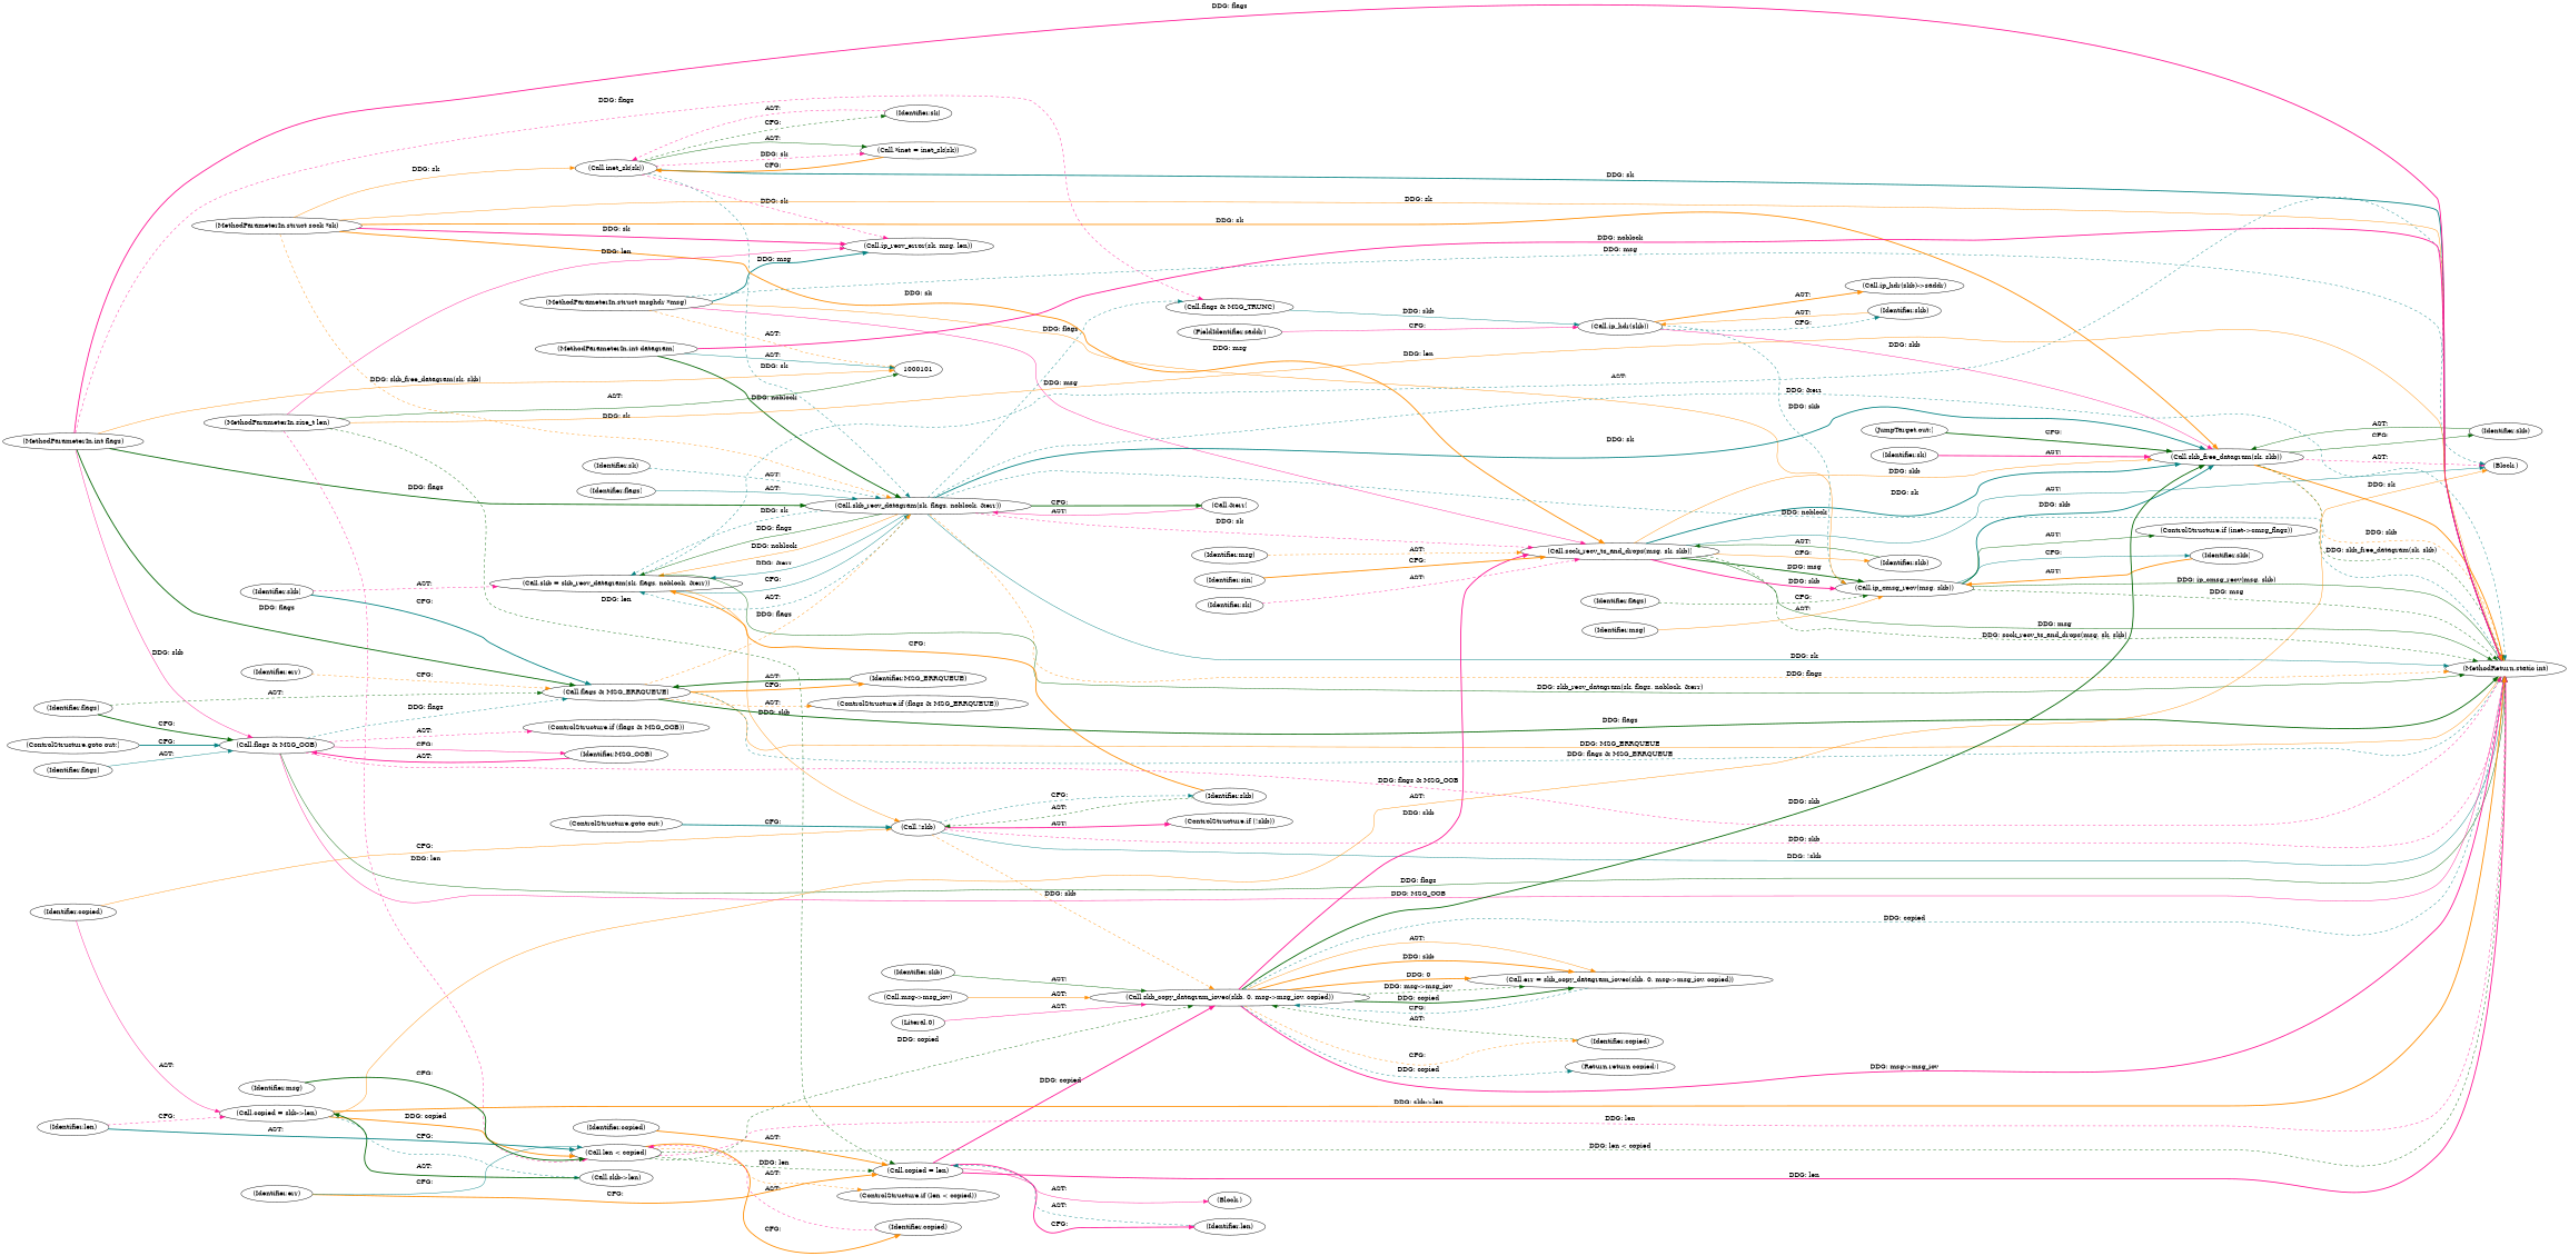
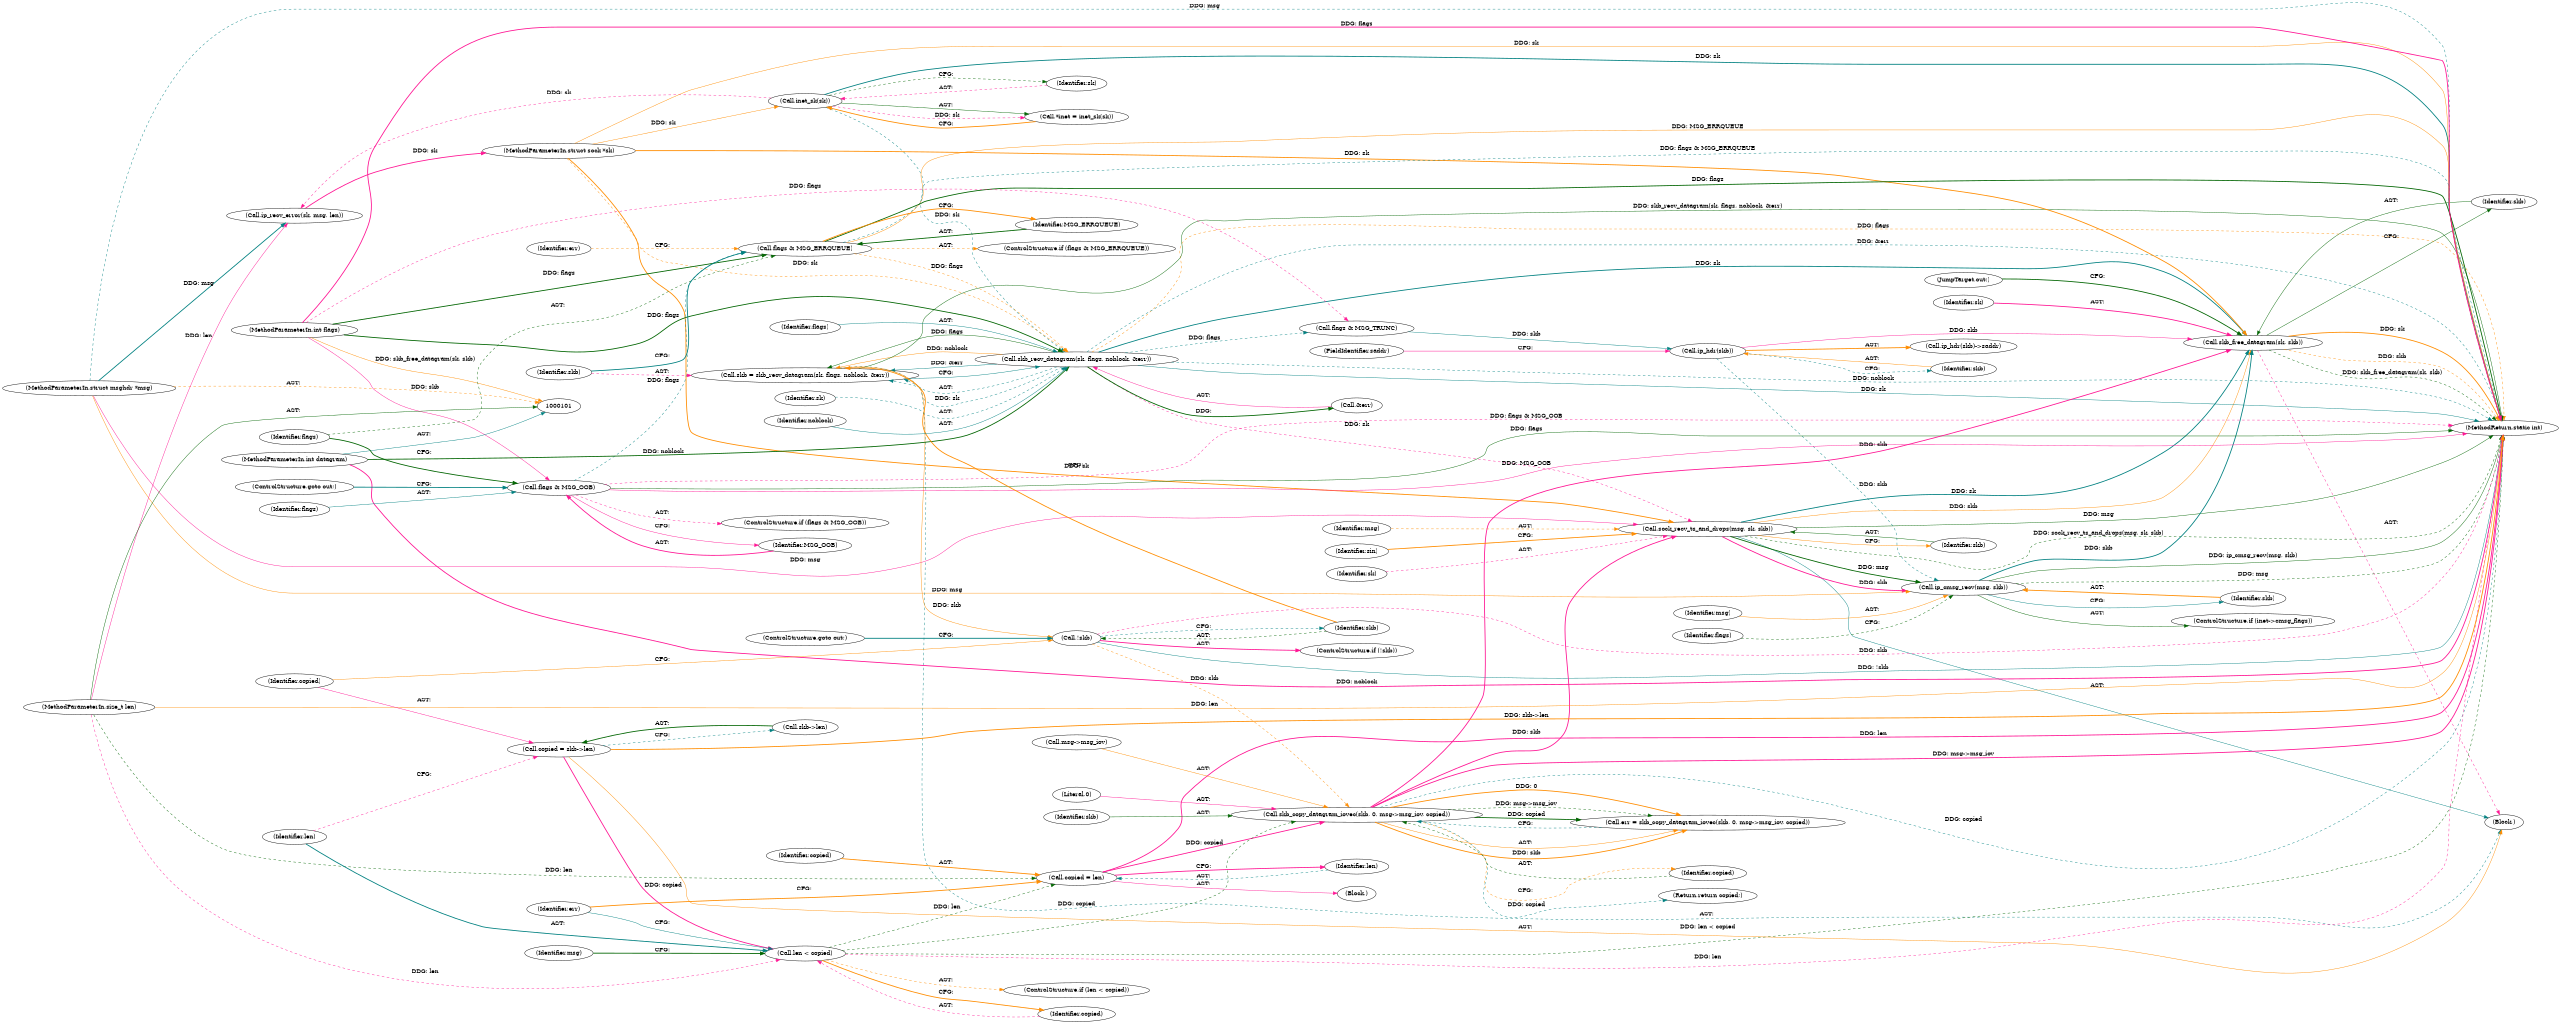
  digraph {
    rankdir=LR
    edge [color=darkorange style=dashed]
    n1 [label="(Call,skb_free_datagram(sk, skb))"]
    n2 [label="(Identifier,skb)"]
    n3 [label="(MethodReturn,static int)"]
    n4 [label="(Block,)"]
    n5 [label="(Call,sock_recv_ts_and_drops(msg, sk, skb))"]
    n6 [label="(Call,ip_cmsg_recv(msg, skb))"]
    n7 [label="(Identifier,skb)"]
    n8 [label="(Call,ip_hdr(skb))"]
    n9 [label="(Call,ip_hdr(skb)->saddr)"]
    n10 [label="(Identifier,skb)"]
    n11 [label="(Identifier,skb)"]
    n12 [label="(ControlStructure,if (inet->cmsg_flags))"]
    n13 [label="(MethodParameterIn,struct msghdr *msg)"]
    n14 [label="(Call,ip_recv_error(sk, msg, len))"]
    1000101
    n16 [label="(Call,skb_recv_datagram(sk, flags, noblock, &err))"]
    n17 [label="(Call,skb = skb_recv_datagram(sk, flags, noblock, &err))"]
    n18 [label="(Call,flags & MSG_TRUNC)"]
    n19 [label="(Call,&err)"]
    n20 [label="(Call,!skb)"]
    n21 [label="(Call,inet_sk(sk))"]
    n22 [label="(Identifier,sk)"]
    n23 [label="(Call,*inet = inet_sk(sk))"]
    n24 [label="(MethodParameterIn,struct sock *sk)"]
    n25 [label="(Call,flags & MSG_ERRQUEUE)"]
    n26 [label="(ControlStructure,if (flags & MSG_ERRQUEUE))"]
    n27 [label="(Identifier,MSG_ERRQUEUE)"]
    n28 [label="(Call,flags & MSG_OOB)"]
    n29 [label="(ControlStructure,if (flags & MSG_OOB))"]
    n30 [label="(Identifier,MSG_OOB)"]
    n31 [label="(MethodParameterIn,int flags)"]
    n32 [label="(MethodParameterIn,int datagram)"]
    n33 [label="(Call,skb_copy_datagram_iovec(skb, 0, msg->msg_iov, copied))"]
    n34 [label="(Return,return copied;)"]
    n35 [label="(Call,err = skb_copy_datagram_iovec(skb, 0, msg->msg_iov, copied))"]
    n36 [label="(Identifier,copied)"]
    n37 [label="(Identifier,skb)"]
    n38 [label="(ControlStructure,if (!skb))"]
    n39 [label="(Call,copied = len)"]
    n40 [label="(Identifier,len)"]
    n41 [label="(Block,)"]
    n42 [label="(Call,len < copied)"]
    n43 [label="(Identifier,copied)"]
    n44 [label="(ControlStructure,if (len < copied))"]
    n45 [label="(MethodParameterIn,size_t len)"]
    n46 [label="(Call,copied = skb->len)"]
    n47 [label="(Call,skb->len)"]
    n48 [label="(Identifier,sin)"]
    n49 [label="(Identifier,flags)"]
    n50 [label="(Identifier,skb)"]
    n51 [label="(Identifier,len)"]
    n52 [label="(Identifier,msg)"]
    n53 [label="(Identifier,sk)"]
    n54 [label="(Identifier,err)"]
    n55 [label="(Identifier,copied)"]
    n56 [label="(FieldIdentifier,saddr)"]
    n57 [label="(Identifier,flags)"]
    n58 [label="(Identifier,skb)"]
    n59 [label="(Identifier,msg)"]
    n60 [label="(Identifier,err)"]
    n61 [label="(Identifier,flags)"]
    n62 [label="(Identifier,sk)"]
    n63 [label="(Identifier,copied)"]
    n64 [label="(ControlStructure,goto out;)"]
    n65 [label="(Identifier,sk)"]
    n66 [label="(Identifier,msg)"]
    n67 [label="(Call,msg->msg_iov)"]
+   n68 [label="(Identifier,noblock)"]
    n69 [label="(Identifier,flags)"]
    n70 [label="(ControlStructure,goto out;)"]
    n71 [label="(Literal,0)"]
    n72 [label="(JumpTarget,out:)"]
    n1 -> n2 [color=darkgreen label="CFG: " style=solid]
    n1 -> n3 [label="DDG: sk" style=bold]
    n1 -> n3 [label="DDG: skb"]
    n1 -> n3 [color=darkgreen label="DDG: skb_free_datagram(sk, skb)"]
    n1 -> n4 [color=deeppink label="AST: "]
    n2 -> n1 [color=darkgreen label="AST: " style=solid]
    n5 -> n1 [color=teal label="DDG: sk" style=bold]
    n5 -> n1 [label="DDG: skb" style=solid]
    n5 -> n3 [color=darkgreen label="DDG: msg" style=solid]
    n5 -> n3 [color=darkgreen label="DDG: sock_recv_ts_and_drops(msg, sk, skb)"]
    n5 -> n4 [color=teal label="AST: " style=solid]
    n5 -> n6 [color=darkgreen label="DDG: msg" style=bold]
    n5 -> n6 [color=deeppink label="DDG: skb" style=bold]
    n5 -> n7 [label="CFG: " style=solid]
    n6 -> n1 [color=teal label="DDG: skb" style=bold]
    n6 -> n3 [color=darkgreen label="DDG: ip_cmsg_recv(msg, skb)" style=solid]
    n6 -> n3 [color=darkgreen label="DDG: msg"]
    n6 -> n11 [color=teal label="CFG: " style=solid]
    n6 -> n12 [color=darkgreen label="AST: " style=solid]
    n7 -> n5 [color=darkgreen label="AST: " style=solid]
    n8 -> n1 [color=deeppink label="DDG: skb" style=solid]
    n8 -> n6 [color=teal label="DDG: skb"]
    n8 -> n9 [label="AST: " style=bold]
    n8 -> n10 [color=teal label="CFG: "]
    n10 -> n8 [label="AST: " style=solid]
    n11 -> n6 [label="AST: " style=bold]
    n13 -> n3 [color=teal label="DDG: msg"]
    n13 -> n5 [color=deeppink label="DDG: msg" style=solid]
    n13 -> n6 [label="DDG: msg" style=solid]
    n13 -> n14 [color=teal label="DDG: msg" style=bold]
    n13 -> 1000101 [label="AST: "]
    n16 -> n1 [color=teal label="DDG: sk" style=bold]
    n16 -> n3 [label="DDG: flags"]
    n16 -> n3 [color=teal label="DDG: &err"]
    n16 -> n3 [color=teal label="DDG: noblock"]
    n16 -> n3 [color=teal label="DDG: sk" style=solid]
    n16 -> n5 [color=deeppink label="DDG: sk"]
    n16 -> n17 [color=teal label="AST: "]
    n16 -> n17 [color=teal label="DDG: sk"]
    n16 -> n17 [color=darkgreen label="DDG: flags" style=solid]
    n16 -> n17 [label="DDG: noblock" style=solid]
    n16 -> n17 [color=teal label="DDG: &err" style=solid]
    n16 -> n18 [color=teal label="DDG: flags"]
-   n16 -> n19 [color=darkgreen label="CFG: " style=bold]
+   n16 -> n19 [color=darkgreen label="DDG: " style=bold]
    n17 -> n3 [color=darkgreen label="DDG: skb_recv_datagram(sk, flags, noblock, &err)" style=solid]
    n17 -> n4 [color=teal label="AST: "]
    n17 -> n16 [color=teal label="CFG: " style=solid]
    n17 -> n20 [label="DDG: skb" style=solid]
    n18 -> n8 [color=teal label="DDG: skb" style=solid]
    n19 -> n16 [color=deeppink label="AST: " style=solid]
    n20 -> n3 [color=teal label="DDG: !skb" style=solid]
    n20 -> n3 [color=deeppink label="DDG: skb"]
    n20 -> n33 [label="DDG: skb"]
    n20 -> n37 [color=teal label="CFG: "]
    n20 -> n38 [color=deeppink label="AST: " style=bold]
    n21 -> n3 [color=teal label="DDG: sk" style=bold]
    n21 -> n14 [color=deeppink label="DDG: sk"]
    n21 -> n16 [color=teal label="DDG: sk"]
    n21 -> n22 [color=darkgreen label="CFG: "]
    n21 -> n23 [color=darkgreen label="AST: " style=solid]
    n21 -> n23 [color=deeppink label="DDG: sk"]
    n22 -> n21 [color=deeppink label="AST: "]
    n23 -> n21 [label="CFG: " style=bold]
    n24 -> n1 [label="DDG: sk" style=bold]
    n24 -> n3 [label="DDG: sk" style=solid]
    n24 -> n5 [label="DDG: sk" style=bold]
-   n24 -> n14 [color=deeppink label="DDG: sk" style=bold]
+   n14 -> n24 [color=deeppink label="DDG: sk" style=bold]
    n24 -> n16 [label="DDG: sk"]
    n24 -> n21 [label="DDG: sk" style=solid]
    n25 -> n3 [label="DDG: MSG_ERRQUEUE" style=solid]
    n25 -> n3 [color=teal label="DDG: flags & MSG_ERRQUEUE"]
    n25 -> n3 [color=darkgreen label="DDG: flags" style=bold]
    n25 -> n16 [label="DDG: flags"]
    n25 -> n26 [label="AST: "]
    n25 -> n27 [label="CFG: " style=bold]
    n27 -> n25 [color=darkgreen label="AST: " style=bold]
    n28 -> n3 [color=deeppink label="DDG: flags & MSG_OOB"]
    n28 -> n3 [color=darkgreen label="DDG: flags" style=solid]
    n28 -> n3 [color=deeppink label="DDG: MSG_OOB" style=solid]
    n28 -> n25 [color=teal label="DDG: flags"]
    n28 -> n29 [color=deeppink label="AST: "]
    n28 -> n30 [color=deeppink label="CFG: " style=solid]
    n30 -> n28 [color=deeppink label="AST: " style=bold]
    n31 -> n3 [color=deeppink label="DDG: flags" style=bold]
    n31 -> 1000101 [label="DDG: skb_free_datagram(sk, skb)" style=solid]
    n31 -> n16 [color=darkgreen label="DDG: flags" style=bold]
    n31 -> n18 [color=deeppink label="DDG: flags"]
    n31 -> n25 [color=darkgreen label="DDG: flags" style=bold]
    n31 -> n28 [color=deeppink label="DDG: skb" style=solid]
    n32 -> n3 [color=deeppink label="DDG: noblock" style=bold]
    n32 -> 1000101 [color=teal label="AST: " style=solid]
    n32 -> n16 [color=darkgreen label="DDG: noblock" style=bold]
-   n33 -> n1 [color=darkgreen label="DDG: skb" style=bold]
+   n33 -> n1 [color=deeppink label="DDG: skb" style=bold]
    n33 -> n3 [color=deeppink label="DDG: msg->msg_iov" style=bold]
    n33 -> n3 [color=teal label="DDG: copied"]
    n33 -> n5 [color=deeppink label="DDG: skb" style=bold]
    n33 -> n34 [color=teal label="DDG: copied"]
    n33 -> n35 [label="AST: " style=solid]
    n33 -> n35 [label="DDG: skb" style=bold]
    n33 -> n35 [label="DDG: 0" style=bold]
    n33 -> n35 [color=darkgreen label="DDG: msg->msg_iov"]
    n33 -> n35 [color=darkgreen label="DDG: copied" style=bold]
    n33 -> n36 [label="CFG: "]
    n35 -> n33 [color=teal label="CFG: "]
    n36 -> n33 [color=darkgreen label="AST: "]
    n37 -> n17 [label="CFG: " style=bold]
    n37 -> n20 [color=darkgreen label="AST: "]
    n39 -> n3 [color=deeppink label="DDG: len" style=bold]
    n39 -> n33 [color=deeppink label="DDG: copied" style=bold]
    n39 -> n40 [color=deeppink label="CFG: " style=bold]
    n39 -> n41 [color=deeppink label="AST: " style=solid]
    n40 -> n39 [color=teal label="AST: "]
    n42 -> n3 [color=darkgreen label="DDG: len < copied"]
    n42 -> n3 [color=deeppink label="DDG: len"]
    n42 -> n33 [color=darkgreen label="DDG: copied"]
    n42 -> n39 [color=darkgreen label="DDG: len"]
    n42 -> n43 [label="CFG: " style=bold]
    n42 -> n44 [label="AST: "]
    n43 -> n42 [color=deeppink label="AST: "]
    n45 -> n3 [label="DDG: len" style=solid]
    n45 -> n14 [color=deeppink label="DDG: len" style=solid]
    n45 -> 1000101 [color=darkgreen label="AST: " style=solid]
    n45 -> n39 [color=darkgreen label="DDG: len"]
    n45 -> n42 [color=deeppink label="DDG: len"]
    n46 -> n3 [label="DDG: skb->len" style=bold]
    n46 -> n4 [label="AST: " style=solid]
-   n46 -> n42 [label="DDG: copied" style=bold]
+   n46 -> n42 [color=deeppink label="DDG: copied" style=bold]
    n46 -> n47 [color=teal label="CFG: "]
    n47 -> n46 [color=darkgreen label="AST: " style=bold]
    n48 -> n5 [label="CFG: " style=bold]
    n49 -> n25 [color=darkgreen label="AST: "]
    n49 -> n28 [color=darkgreen label="CFG: " style=bold]
    n50 -> n33 [color=darkgreen label="AST: " style=solid]
    n51 -> n42 [color=teal label="AST: " style=bold]
    n51 -> n46 [color=deeppink label="CFG: "]
    n52 -> n42 [color=darkgreen label="CFG: " style=bold]
    n53 -> n5 [color=deeppink label="AST: "]
    n54 -> n25 [label="CFG: "]
    n55 -> n20 [label="CFG: " style=solid]
    n55 -> n46 [color=deeppink label="AST: " style=solid]
    n56 -> n8 [color=deeppink label="CFG: " style=solid]
    n57 -> n16 [color=teal label="AST: " style=solid]
    n58 -> n17 [color=deeppink label="AST: "]
    n58 -> n25 [color=teal label="CFG: " style=bold]
    n59 -> n5 [label="AST: "]
    n60 -> n39 [label="CFG: " style=bold]
    n60 -> n42 [color=teal label="CFG: " style=solid]
    n61 -> n6 [color=darkgreen label="CFG: "]
    n62 -> n1 [color=deeppink label="AST: " style=bold]
    n63 -> n39 [label="AST: " style=bold]
    n64 -> n28 [color=teal label="CFG: " style=bold]
    n65 -> n16 [color=teal label="AST: "]
    n66 -> n6 [label="AST: " style=solid]
    n67 -> n33 [label="AST: " style=solid]
+   n68 -> n16 [color=teal label="AST: " style=solid]
    n69 -> n28 [color=teal label="AST: " style=solid]
    n70 -> n20 [color=teal label="CFG: " style=bold]
    n71 -> n33 [color=deeppink label="AST: " style=solid]
    n72 -> n1 [color=darkgreen label="CFG: " style=bold]
  }
